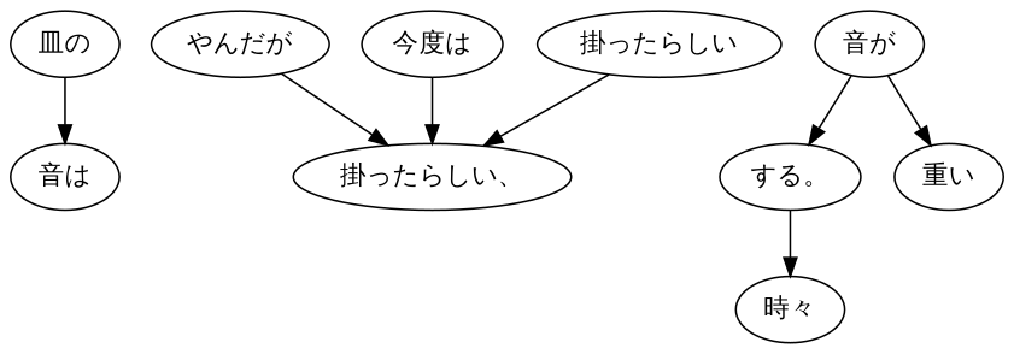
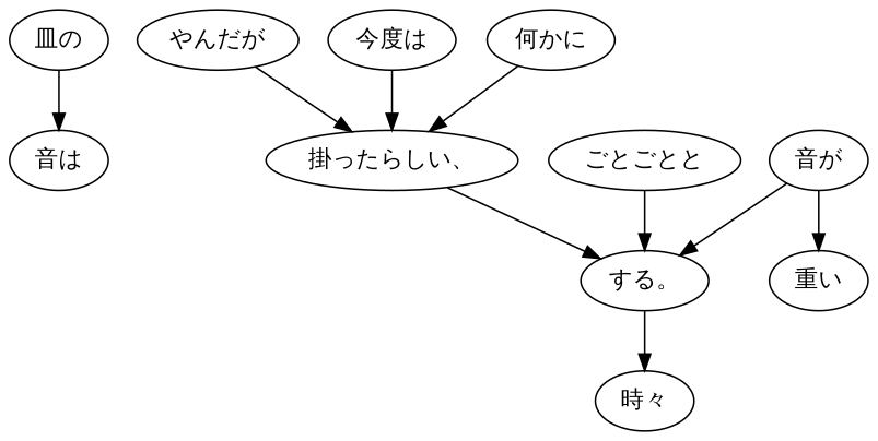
  digraph {
    n1 [label="皿の"]
    n2 [label="音は"]
    n3 [label="やんだが"]
    n4 [label="掛ったらしい、"]
    n5 [label="する。"]
    n6 [label="今度は"]
-   n7 [label="掛ったらしい"]
+   n7 [label="何かに"]
    n8 [label="時々"]
    n9 [label="重い"]
    n10 [label="音が"]
+   n11 [label="ごとごとと"]
    n1 -> n2
    n3 -> n4
+   n4 -> n5
    n5 -> n8
    n6 -> n4
    n7 -> n4
    n10 -> n5
    n10 -> n9
+   n11 -> n5
  }
